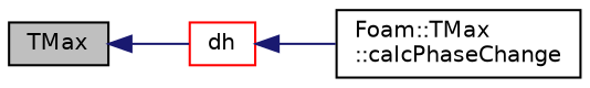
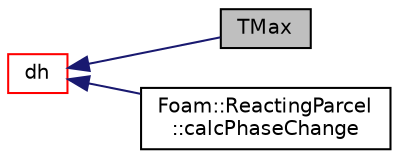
  digraph {
    rankdir=LR
    node [color=black fontname=Helvetica fontsize=10 shape=record]
    edge [color=midnightblue dir=back fontname=Helvetica fontsize=10 labelfontname=Helvetica labelfontsize=10 style=solid]
    n1 [fillcolor=grey75 fontcolor=black height=0.2 label=TMax style=filled width=0.4]
    n2 [color=red height=0.2 label=dh width=0.4]
-   n3 [height=0.2 label="Foam::TMax\l::calcPhaseChange" width=0.4]
-   n1 -> n2
+   n3 [height=0.2 label="Foam::ReactingParcel\l::calcPhaseChange" width=0.4]
+   n2 -> n1
    n2 -> n3
  }
